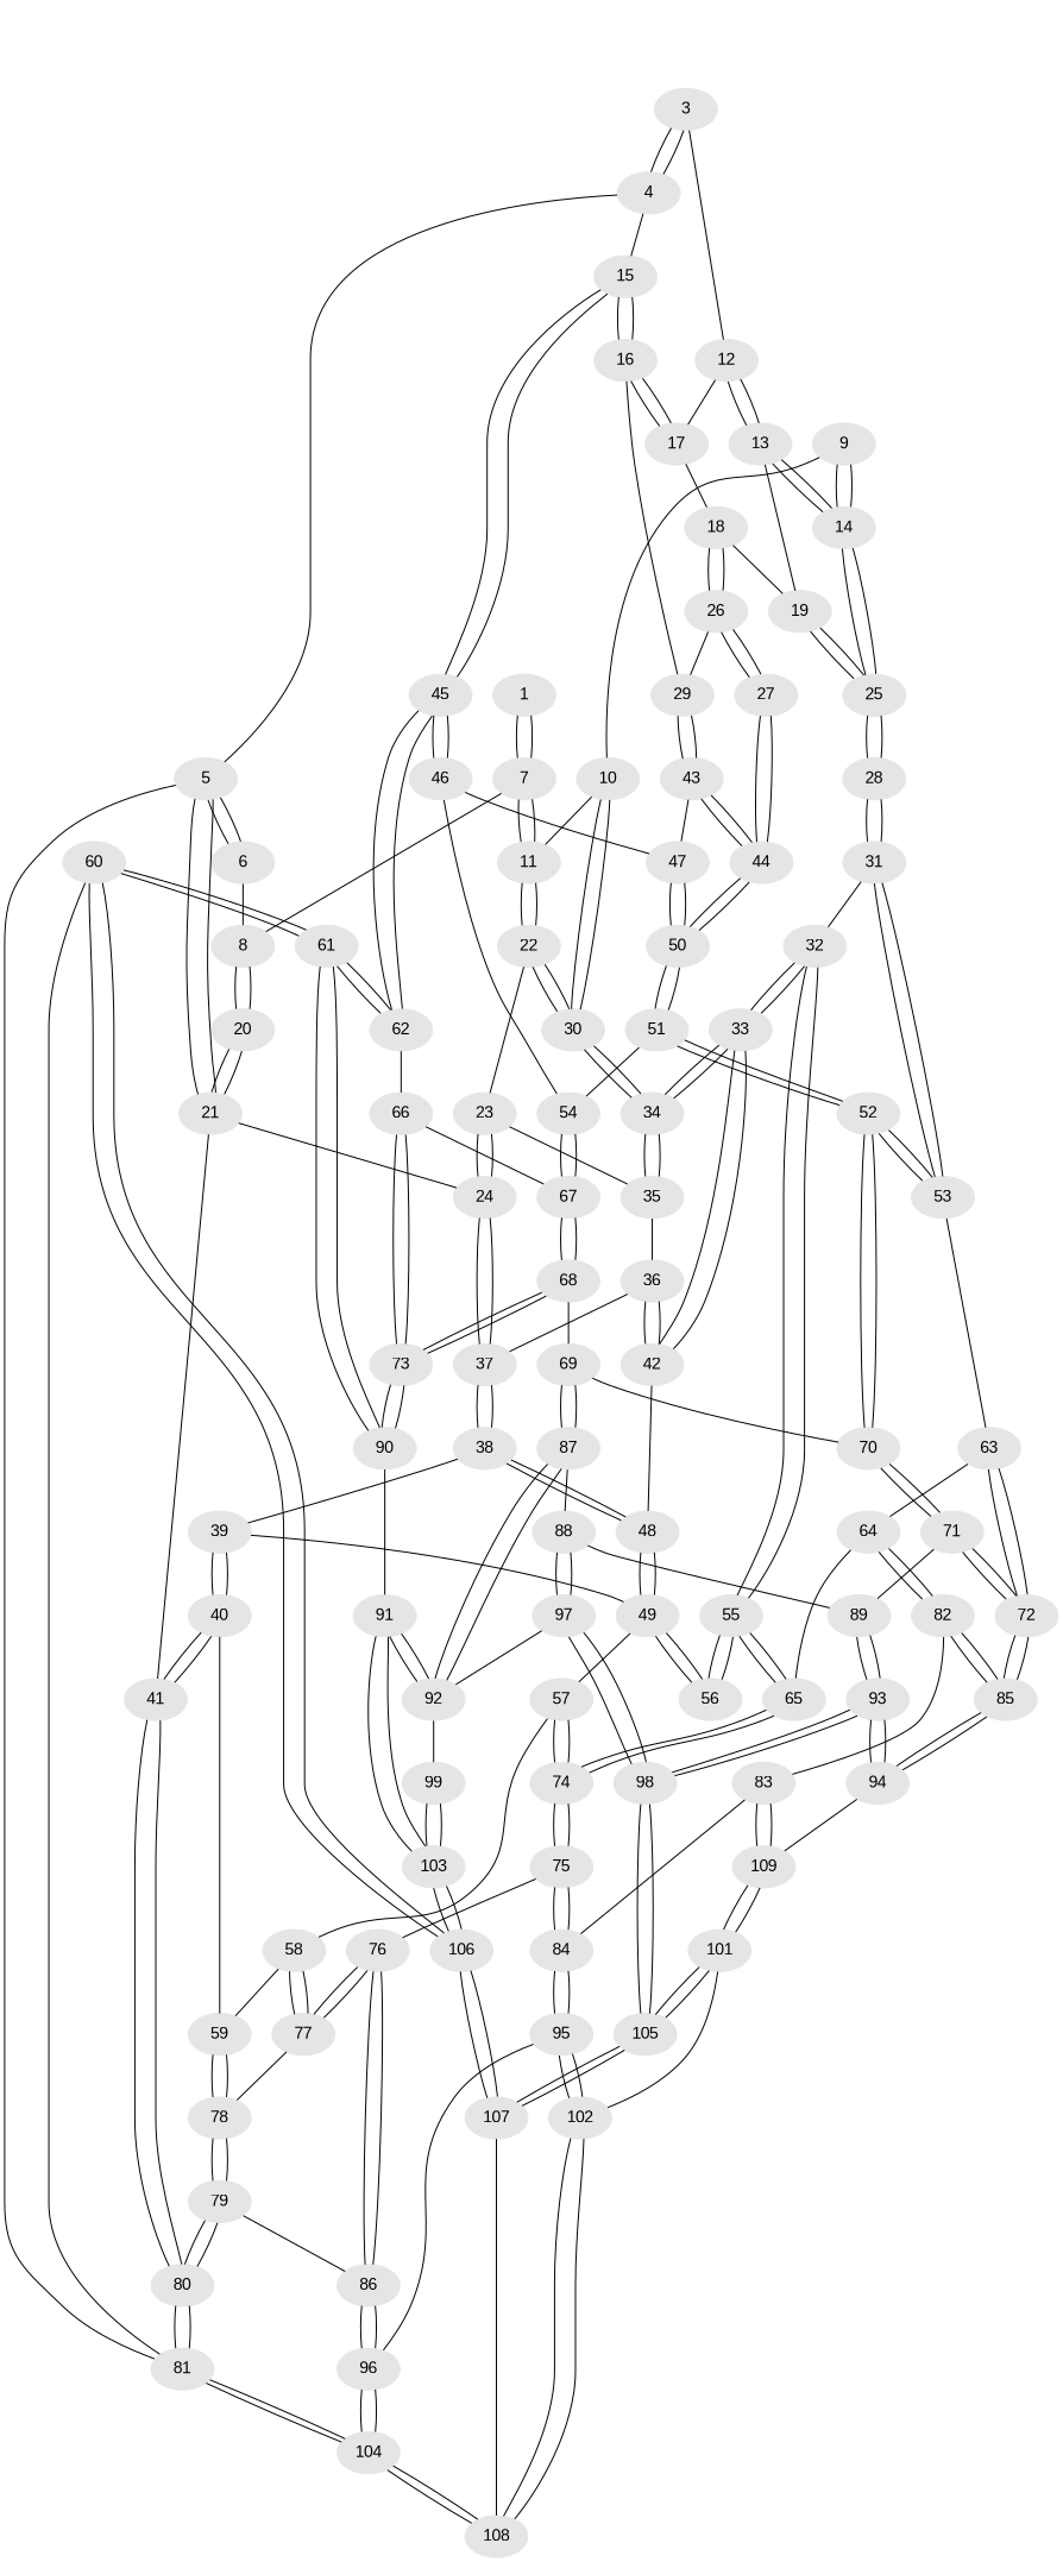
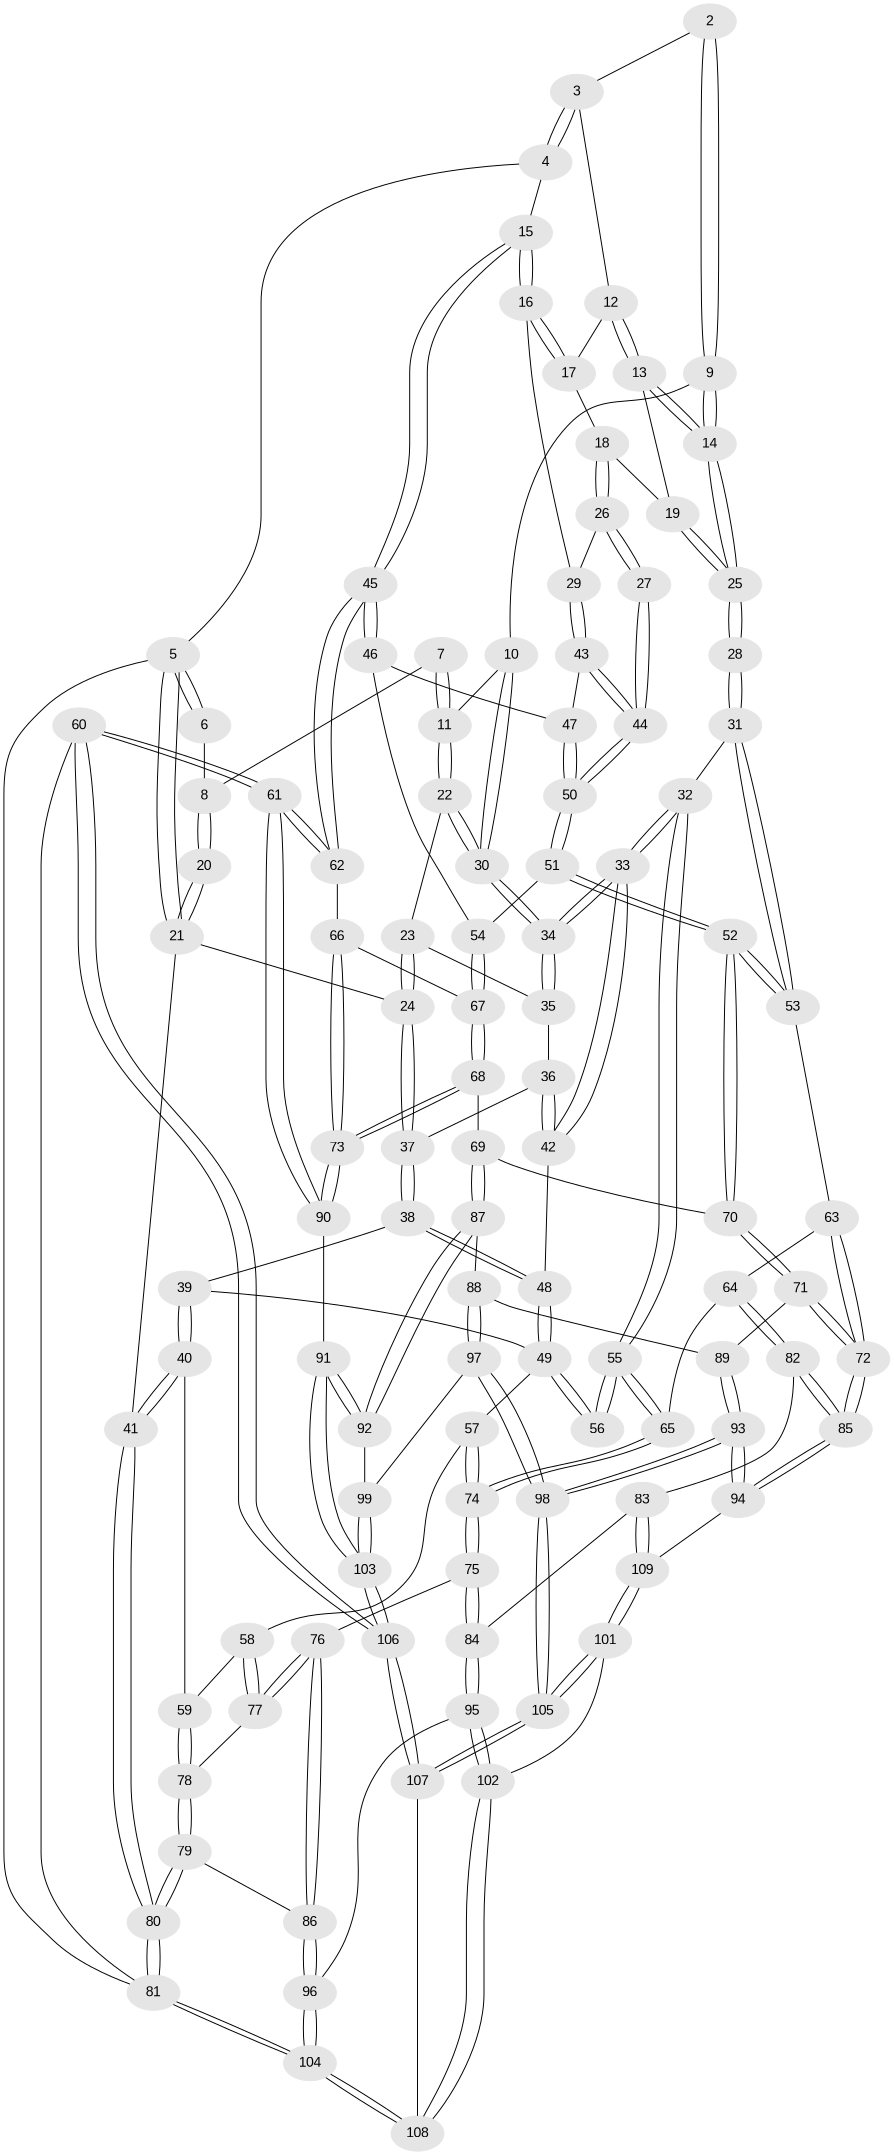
  graph {
    fontname="Liberation Sans"
    node [color=gray90 fontname="Liberation Sans" style=filled]
    edge [fontname="Liberation Sans"]
-   1
    7
+   2
    3
    9
    8
    11
    4
    12
    10
    14
    5
    15
    13
    17
    6
    21
    81
    16
    45
    60
    61
    106
    24
    41
    104
    20
    22
    30
    25
    34
    23
    19
    18
    28
    29
    46
    62
    43
    26
    27
    37
    80
    35
    36
    38
    31
    44
    50
    32
    53
    47
    33
    55
    63
    42
    56
    65
    48
    39
    40
    49
    59
    57
    78
    51
    54
    66
    67
    52
    70
    71
    64
    72
    68
    74
    58
    77
    75
    79
    90
    107
    91
    73
    82
    85
    83
    69
    87
    88
    92
    89
    93
    94
    76
    84
    86
    95
    96
    108
    n101 [label=109]
    101
    102
    97
    99
    98
    103
    105
-   1 -- 7
-   1 -- 7
    7 -- 8
    7 -- 11
    7 -- 11
+   2 -- 3
+   2 -- 9
+   2 -- 9
    3 -- 4
    3 -- 4
    3 -- 12
    9 -- 10
    9 -- 14
    9 -- 14
    8 -- 20
    8 -- 20
    11 -- 22
    11 -- 22
    4 -- 5
    4 -- 15
    12 -- 13
    12 -- 13
    12 -- 17
    10 -- 11
    10 -- 30
    10 -- 30
    14 -- 25
    14 -- 25
    5 -- 6
    5 -- 6
    5 -- 21
    5 -- 21
    5 -- 81
    15 -- 16
    15 -- 16
    15 -- 45
    15 -- 45
    13 -- 14
    13 -- 14
    13 -- 19
    17 -- 18
    6 -- 8
    21 -- 24
    21 -- 41
    81 -- 104
    81 -- 104
    16 -- 17
    16 -- 17
    16 -- 29
    45 -- 46
    45 -- 46
    45 -- 62
    45 -- 62
    60 -- 81
    60 -- 61
    60 -- 61
    60 -- 106
    60 -- 106
    61 -- 62
    61 -- 62
    61 -- 90
    61 -- 90
    106 -- 107
    106 -- 107
    24 -- 37
    24 -- 37
    41 -- 80
    41 -- 80
    104 -- 108
    104 -- 108
    20 -- 21
    20 -- 21
    22 -- 30
    22 -- 30
    22 -- 23
    30 -- 34
    30 -- 34
    25 -- 28
    25 -- 28
    34 -- 35
    34 -- 35
    23 -- 24
    23 -- 24
    23 -- 35
    19 -- 25
    19 -- 25
    18 -- 19
    18 -- 26
    18 -- 26
    28 -- 31
    28 -- 31
    29 -- 43
    29 -- 43
    46 -- 47
    46 -- 54
    62 -- 66
    43 -- 44
    43 -- 44
    43 -- 47
    26 -- 29
    26 -- 27
    26 -- 27
    27 -- 44
    27 -- 44
    37 -- 38
    37 -- 38
    80 -- 81
    80 -- 81
    35 -- 36
    36 -- 37
    36 -- 42
    36 -- 42
    38 -- 48
    38 -- 48
    38 -- 39
    31 -- 32
    31 -- 53
    31 -- 53
    44 -- 50
    44 -- 50
    50 -- 51
    50 -- 51
    32 -- 33
    32 -- 33
    32 -- 55
    32 -- 55
    53 -- 63
    47 -- 50
    47 -- 50
    33 -- 34
    33 -- 34
    33 -- 42
    33 -- 42
    55 -- 56
    55 -- 56
    55 -- 65
    55 -- 65
    63 -- 64
    63 -- 72
    63 -- 72
    42 -- 48
    65 -- 74
    65 -- 74
    48 -- 49
    48 -- 49
    39 -- 40
    39 -- 40
    39 -- 49
    40 -- 41
    40 -- 41
    40 -- 59
    49 -- 56
    49 -- 56
    49 -- 57
    59 -- 78
    59 -- 78
    57 -- 74
    57 -- 74
    57 -- 58
    78 -- 79
    78 -- 79
    51 -- 54
    51 -- 52
    51 -- 52
    54 -- 67
    54 -- 67
    66 -- 67
    66 -- 73
    66 -- 73
    67 -- 68
    67 -- 68
    52 -- 53
    52 -- 53
    52 -- 70
    52 -- 70
    70 -- 71
    70 -- 71
    71 -- 72
    71 -- 72
    71 -- 89
    64 -- 65
    64 -- 82
    64 -- 82
    72 -- 85
    72 -- 85
    68 -- 73
    68 -- 73
    68 -- 69
    74 -- 75
    74 -- 75
    58 -- 59
    58 -- 77
    58 -- 77
    77 -- 78
    75 -- 76
    75 -- 84
    75 -- 84
    79 -- 80
    79 -- 80
    79 -- 86
    90 -- 91
    107 -- 108
    91 -- 92
    91 -- 92
    91 -- 103
    91 -- 103
    73 -- 90
    73 -- 90
    82 -- 85
    82 -- 85
    82 -- 83
    85 -- 94
    85 -- 94
    83 -- 84
    83 -- n101
    83 -- n101
    69 -- 70
    69 -- 87
    69 -- 87
    87 -- 88
    87 -- 92
    87 -- 92
    88 -- 89
    88 -- 97
    88 -- 97
    92 -- 99
    89 -- 93
    89 -- 93
    93 -- 94
    93 -- 94
    93 -- 98
    93 -- 98
    94 -- n101
    76 -- 77
    76 -- 77
    76 -- 86
    76 -- 86
    84 -- 95
    84 -- 95
    86 -- 96
    86 -- 96
    95 -- 96
    95 -- 102
    95 -- 102
    96 -- 104
    96 -- 104
    n101 -- 101
    n101 -- 101
    101 -- 102
    101 -- 105
    101 -- 105
    102 -- 108
    102 -- 108
-   97 -- 92
+   97 -- 99
    97 -- 98
    97 -- 98
    99 -- 103
    99 -- 103
    98 -- 105
    98 -- 105
    103 -- 106
    103 -- 106
    105 -- 107
    105 -- 107
  }
